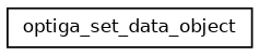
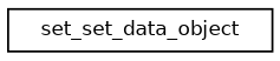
  digraph {
    rankdir=LR
-   n1 [color=black fillcolor=white fontname=Helvetica fontsize=10 height=0.2 label=optiga_set_data_object shape=record style=filled width=0.4]
+   n1 [color=black fillcolor=white fontname=Helvetica fontsize=10 height=0.2 label=set_set_data_object shape=record style=filled width=0.4]
  }
